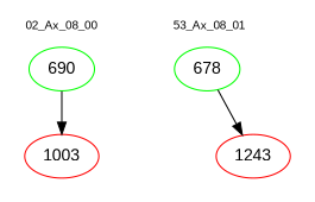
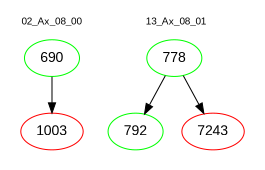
  digraph {
    fontname="Liberation Sans"
    node [color=green fontname="Liberation Sans"]
    edge [color=black fontname="Liberation Sans"]
    n1 [label=690]
    n2 [color=red label=1003]
-   n3 [label=678]
-   n5 [color=red label=1243]
+   n3 [label=778]
+   n4 [label=792]
+   n5 [color=red label=7243]
    subgraph cluster_1 {
      color=white
      fontsize=10
      label="02_Ax_08_00"
      n1
      n2
    }
    subgraph cluster_2 {
      color=white
      fontsize=10
-     label="53_Ax_08_01"
+     label="13_Ax_08_01"
      n3
+     n4
      n5
    }
    n1 -> n2
+   n3 -> n4
    n3 -> n5
  }
